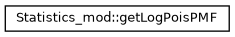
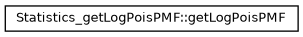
  digraph {
    rankdir=TB
-   n1 [color=black fillcolor=white fontname=Helvetica fontsize=10 height=0.2 label="Statistics_mod::getLogPoisPMF" shape=record style=filled width=0.4]
+   n1 [color=black fillcolor=white fontname=Helvetica fontsize=10 height=0.2 label="Statistics_getLogPoisPMF::getLogPoisPMF" shape=record style=filled width=0.4]
  }
